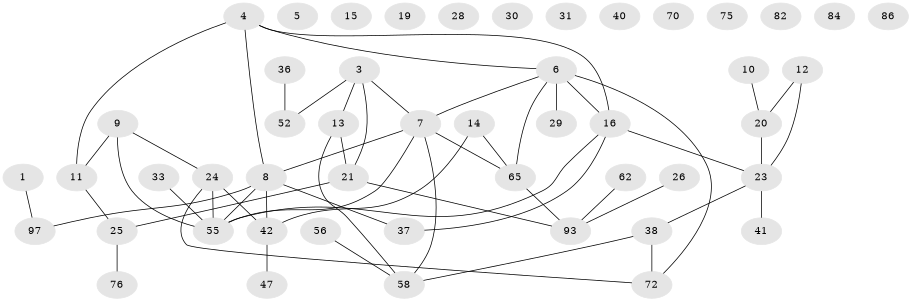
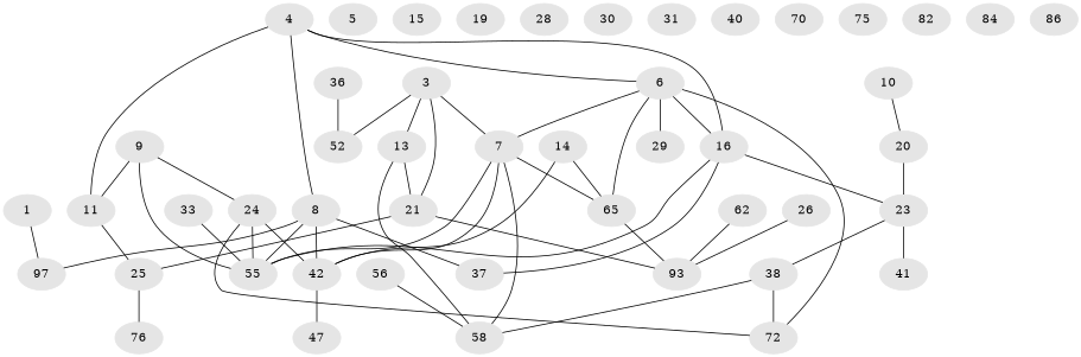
  graph {
    node [color=gray90 style=filled]
    1 [super="+22"]
    n2 [label=97]
    9 [super="+73+49"]
    11
    55 [super="+85+94+81"]
    24 [super="+43"]
    25 [super="+35"]
    76
    52 [super="+64"]
    3 [super="+74+96"]
    7 [super="+39+27"]
    13 [super="+97"]
    21 [super="+46"]
    8 [super="+78+71"]
    65
    58
    93 [super="+95"]
    4 [super="+68+61"]
    6 [super="+44+32+48+51"]
    16 [super="+18+45+50+57+17"]
    29
    72
    37
    42 [super="+69"]
    23 [super="+92"]
    5 [super="+98"]
    47
    10 [super="+54"]
    20 [super="+59"]
-   12 [super="+77+63"]
    38 [super="+53"]
    41
    14
    15
    19
    26
    28
    30
    31
    33
    36
    40
    56 [super="+87"]
    62 [super="+99+83"]
    70
    75
    82
    84
    86
    1 -- n2
    9 -- 11
    9 -- 55
    9 -- 24
    11 -- 25
    24 -- 55
    24 -- 72
    24 -- 42
    25 -- 76
    3 -- 52
    3 -- 7
    3 -- 13
    3 -- 21
    7 -- 55
-   7 -- 8
+   7 -- 42
    7 -- 65
    7 -- 58
    13 -- 21
    13 -- 58
    21 -- 25
    21 -- 93
    8 -- n2
    8 -- 55
    8 -- 37
    8 -- 42
    65 -- 93
    4 -- 11
    4 -- 8 [weight=2]
    4 -- 6
    4 -- 16
    6 -- 7
    6 -- 65
    6 -- 16 [weight=2]
    6 -- 29
    6 -- 72
    16 -- 55
    16 -- 37
    16 -- 23
    42 -- 47
    23 -- 38
    23 -- 41
    10 -- 20
    20 -- 23
-   12 -- 23
-   12 -- 20
    38 -- 58
    38 -- 72
    14 -- 65
    14 -- 42
    26 -- 93
    33 -- 55
    36 -- 52
    56 -- 58
    62 -- 93
  }
